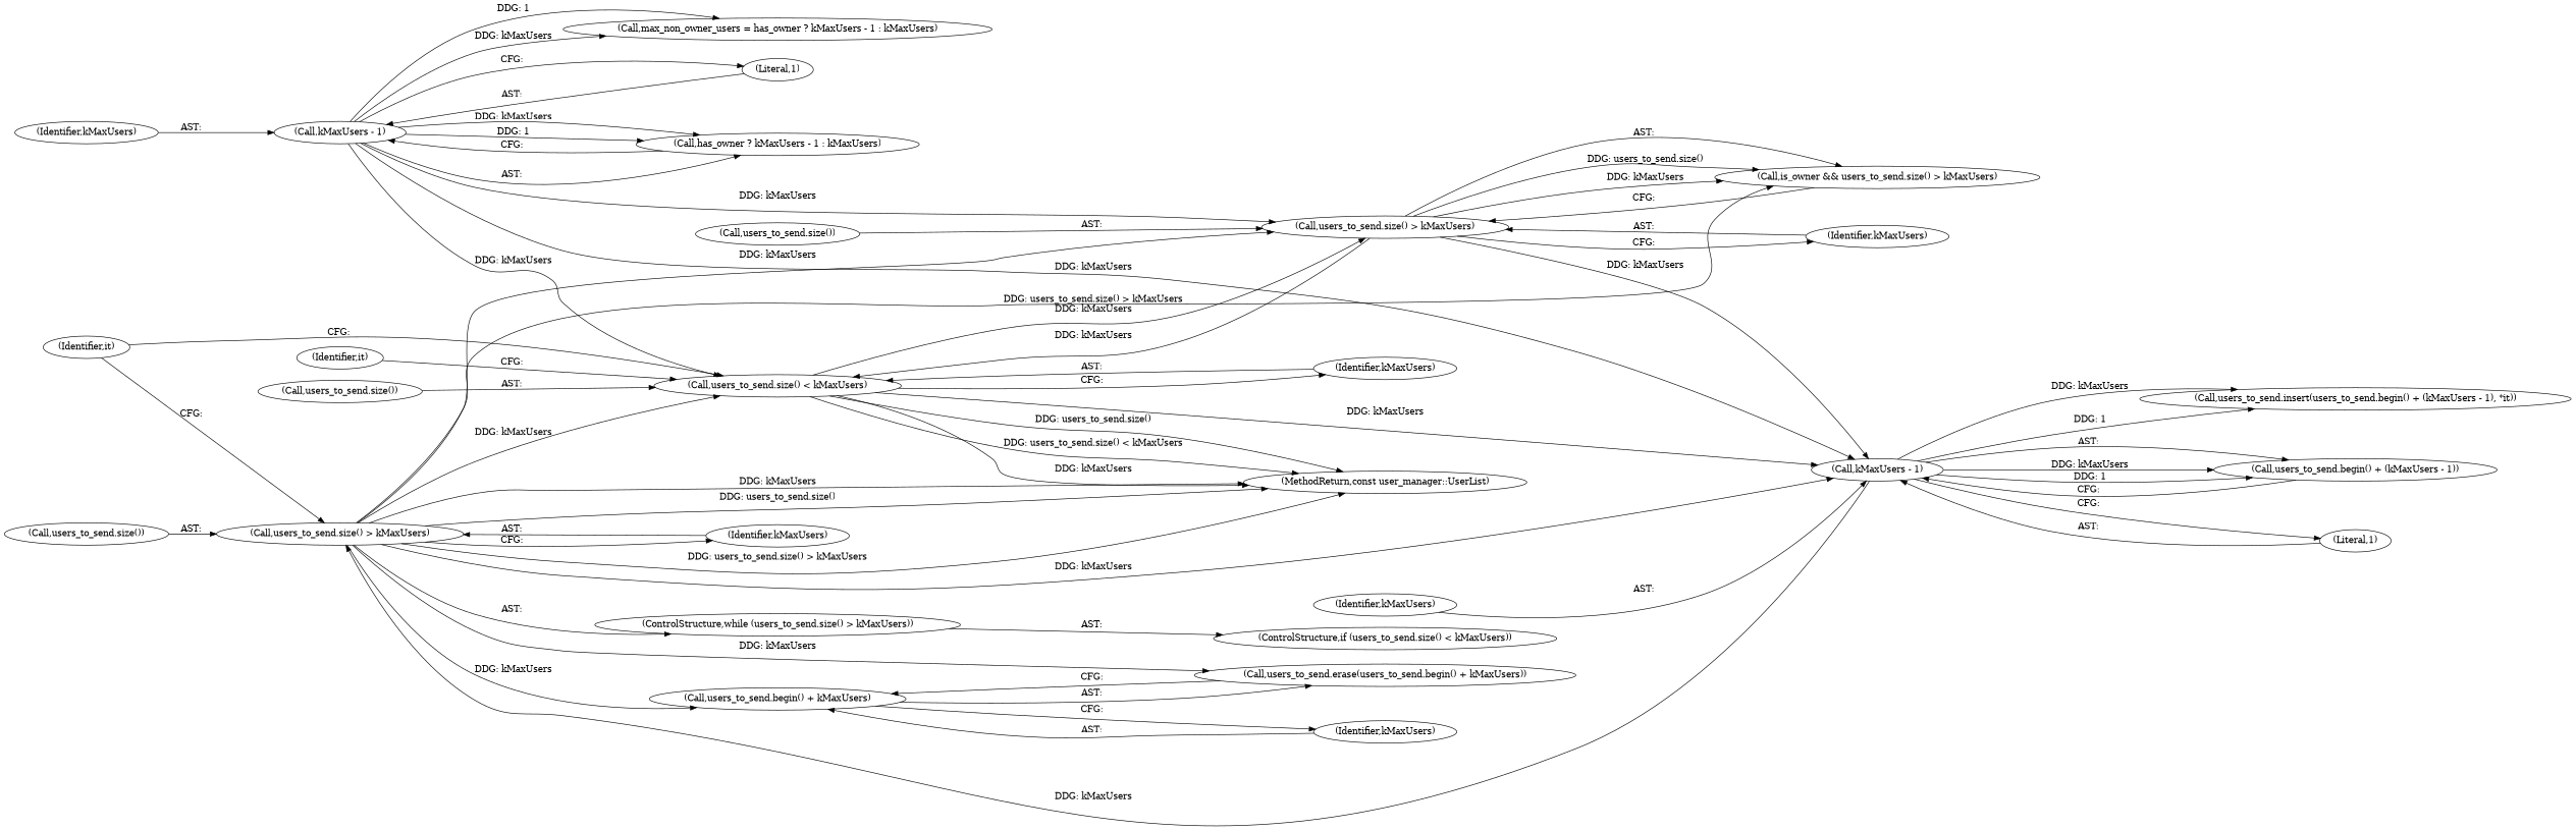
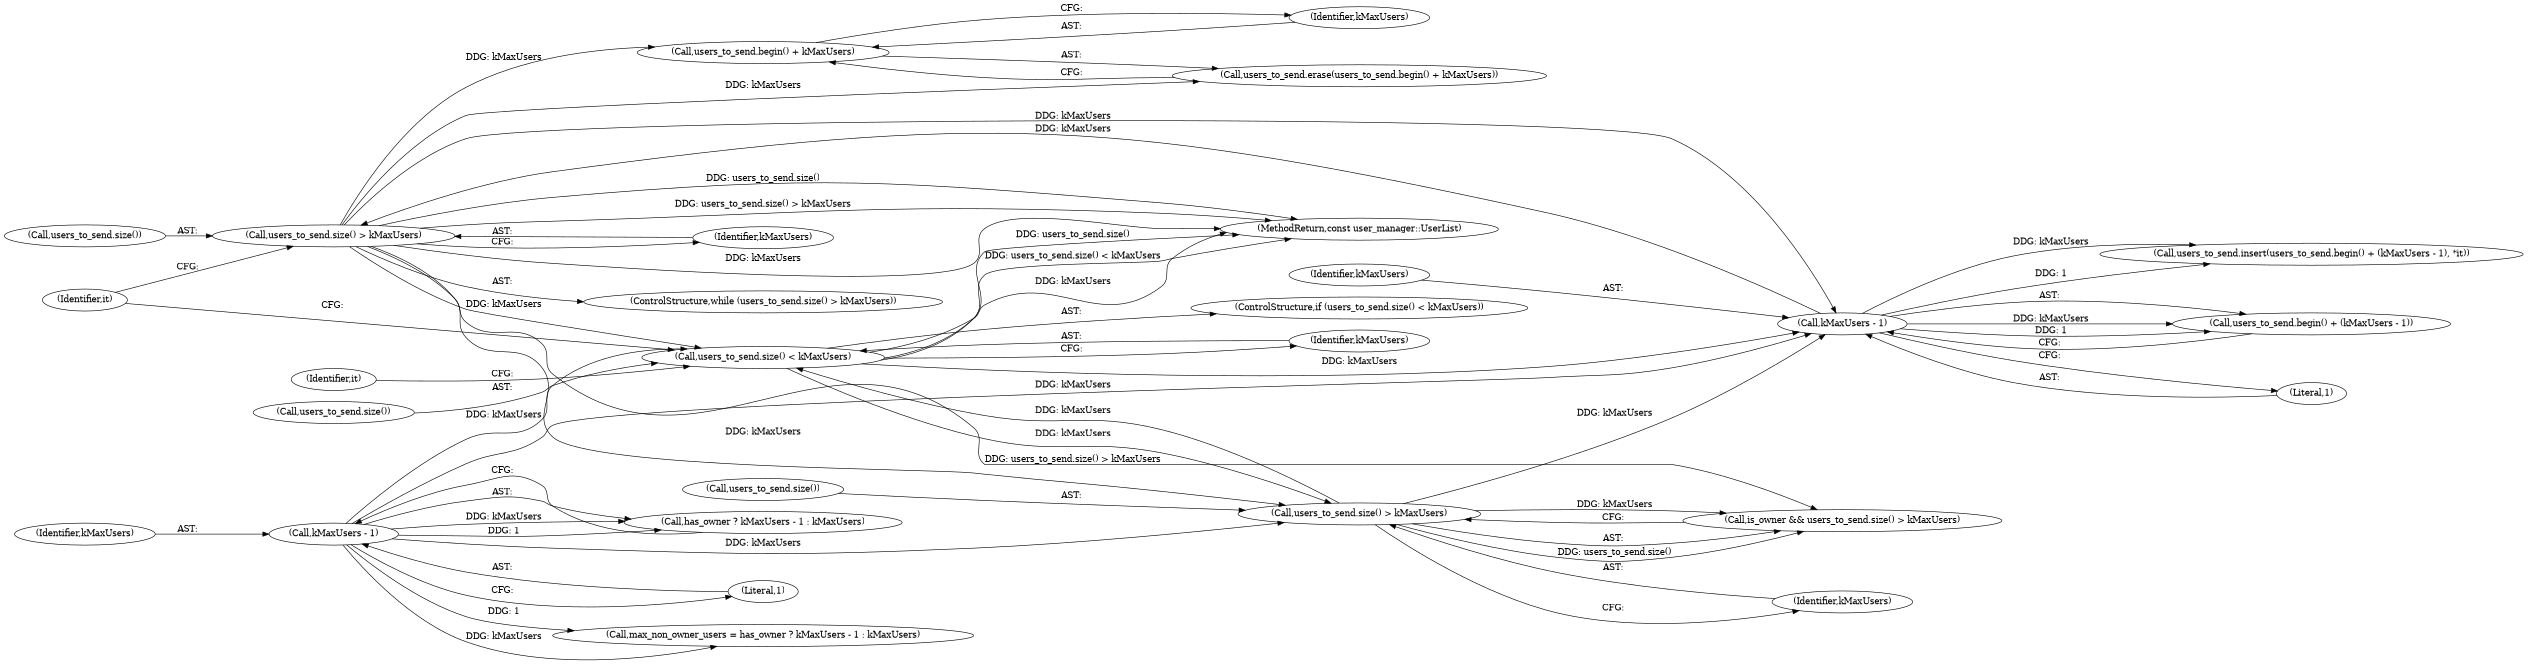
  digraph {
    rankdir=LR
    n1 [label="(Call,users_to_send.begin() + kMaxUsers)"]
    n2 [label="(Identifier,kMaxUsers)"]
    n3 [label="(Call,users_to_send.erase(users_to_send.begin() + kMaxUsers))"]
    n4 [label="(MethodReturn,const user_manager::UserList)"]
    n5 [label="(Call,users_to_send.size() > kMaxUsers)"]
    n6 [label="(Call,kMaxUsers - 1)"]
    n7 [label="(Call,users_to_send.size() < kMaxUsers)"]
    n8 [label="(Call,users_to_send.size() > kMaxUsers)"]
    n9 [label="(ControlStructure,while (users_to_send.size() > kMaxUsers))"]
    n10 [label="(Identifier,kMaxUsers)"]
    n11 [label="(Call,is_owner && users_to_send.size() > kMaxUsers)"]
    n12 [label="(Call,users_to_send.insert(users_to_send.begin() + (kMaxUsers - 1), *it))"]
    n13 [label="(Call,users_to_send.begin() + (kMaxUsers - 1))"]
    n14 [label="(Literal,1)"]
    n15 [label="(ControlStructure,if (users_to_send.size() < kMaxUsers))"]
    n16 [label="(Identifier,kMaxUsers)"]
    n17 [label="(Identifier,kMaxUsers)"]
    n18 [label="(Call,kMaxUsers - 1)"]
    n19 [label="(Literal,1)"]
    n20 [label="(Call,max_non_owner_users = has_owner ? kMaxUsers - 1 : kMaxUsers)"]
    n21 [label="(Call,has_owner ? kMaxUsers - 1 : kMaxUsers)"]
    n22 [label="(Identifier,kMaxUsers)"]
    n23 [label="(Call,users_to_send.size())"]
    n24 [label="(Call,users_to_send.size())"]
    n25 [label="(Call,users_to_send.size())"]
    n26 [label="(Identifier,it)"]
    n27 [label="(Identifier,kMaxUsers)"]
    n28 [label="(Identifier,it)"]
    n1 -> n2 [label="CFG: "]
    n1 -> n3 [label="AST: "]
    n2 -> n1 [label="AST: "]
    n3 -> n1 [label="CFG: "]
    n5 -> n1 [label="DDG: kMaxUsers"]
    n5 -> n3 [label="DDG: kMaxUsers"]
    n5 -> n4 [label="DDG: users_to_send.size() > kMaxUsers"]
    n5 -> n4 [label="DDG: kMaxUsers"]
    n5 -> n4 [label="DDG: users_to_send.size()"]
    n5 -> n6 [label="DDG: kMaxUsers"]
    n5 -> n7 [label="DDG: kMaxUsers"]
    n5 -> n8 [label="DDG: kMaxUsers"]
    n5 -> n9 [label="AST: "]
    n5 -> n10 [label="CFG: "]
    n5 -> n11 [label="DDG: users_to_send.size() > kMaxUsers"]
    n6 -> n5 [label="DDG: kMaxUsers"]
    n6 -> n12 [label="DDG: kMaxUsers"]
    n6 -> n12 [label="DDG: 1"]
    n6 -> n13 [label="AST: "]
    n6 -> n13 [label="DDG: kMaxUsers"]
    n6 -> n13 [label="DDG: 1"]
    n6 -> n14 [label="CFG: "]
    n7 -> n4 [label="DDG: users_to_send.size() < kMaxUsers"]
    n7 -> n4 [label="DDG: kMaxUsers"]
    n7 -> n4 [label="DDG: users_to_send.size()"]
    n7 -> n6 [label="DDG: kMaxUsers"]
    n7 -> n8 [label="DDG: kMaxUsers"]
-   n9 -> n15 [label="AST: "]
+   n7 -> n15 [label="AST: "]
    n7 -> n16 [label="CFG: "]
    n8 -> n6 [label="DDG: kMaxUsers"]
    n8 -> n7 [label="DDG: kMaxUsers"]
    n8 -> n11 [label="AST: "]
    n8 -> n11 [label="DDG: users_to_send.size()"]
    n8 -> n11 [label="DDG: kMaxUsers"]
    n8 -> n17 [label="CFG: "]
    n10 -> n5 [label="AST: "]
    n11 -> n8 [label="CFG: "]
    n13 -> n6 [label="CFG: "]
    n14 -> n6 [label="AST: "]
    n16 -> n7 [label="AST: "]
    n17 -> n8 [label="AST: "]
    n18 -> n6 [label="DDG: kMaxUsers"]
    n18 -> n7 [label="DDG: kMaxUsers"]
    n18 -> n8 [label="DDG: kMaxUsers"]
    n18 -> n19 [label="CFG: "]
    n18 -> n20 [label="DDG: kMaxUsers"]
    n18 -> n20 [label="DDG: 1"]
    n18 -> n21 [label="AST: "]
    n18 -> n21 [label="DDG: kMaxUsers"]
    n18 -> n21 [label="DDG: 1"]
    n19 -> n18 [label="AST: "]
    n21 -> n18 [label="CFG: "]
    n22 -> n6 [label="AST: "]
    n23 -> n7 [label="AST: "]
    n24 -> n5 [label="AST: "]
    n25 -> n8 [label="AST: "]
    n26 -> n5 [label="CFG: "]
    n26 -> n7 [label="CFG: "]
    n27 -> n18 [label="AST: "]
    n28 -> n7 [label="CFG: "]
  }
